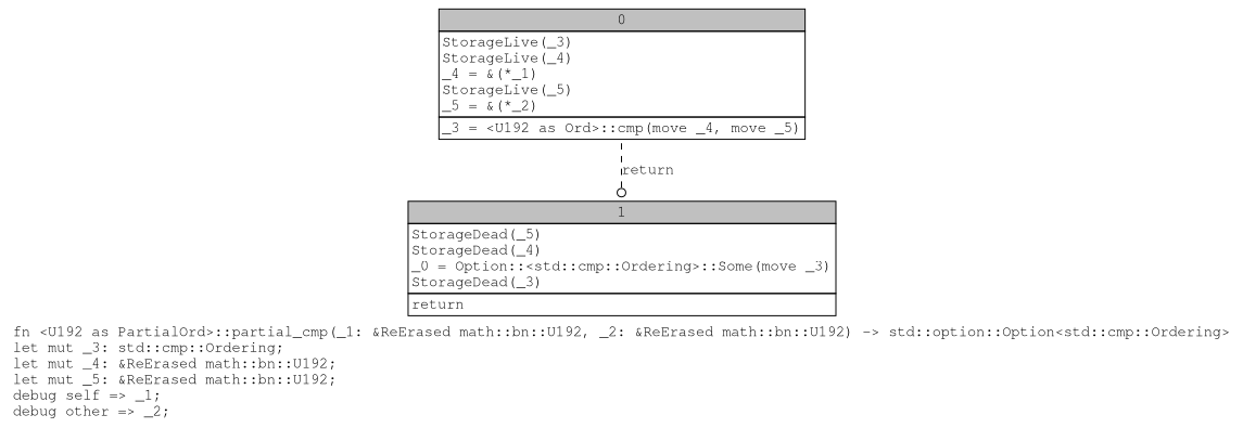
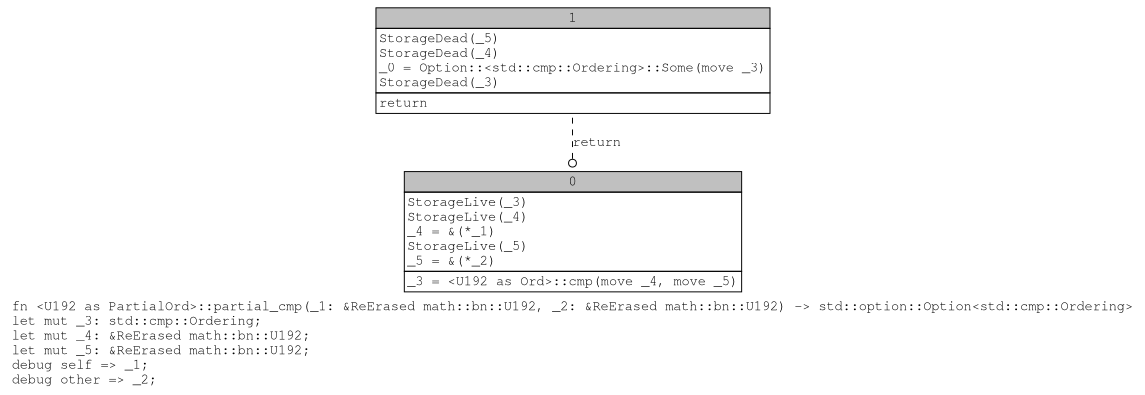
  digraph {
    fontname="Courier, monospace"
    label=<fn &lt;U192 as PartialOrd&gt;::partial_cmp(_1: &amp;ReErased math::bn::U192, _2: &amp;ReErased math::bn::U192) -&gt; std::option::Option&lt;std::cmp::Ordering&gt;<br align="left"/>let mut _3: std::cmp::Ordering;<br align="left"/>let mut _4: &amp;ReErased math::bn::U192;<br align="left"/>let mut _5: &amp;ReErased math::bn::U192;<br align="left"/>debug self =&gt; _1;<br align="left"/>debug other =&gt; _2;<br align="left"/>>
    node [fontname="Courier, monospace" shape=none]
    n1 [label=<<table border="0" cellborder="1" cellspacing="0"><tr><td bgcolor="gray" align="center" colspan="1">0</td></tr><tr><td align="left" balign="left">StorageLive(_3)<br/>StorageLive(_4)<br/>_4 = &amp;(*_1)<br/>StorageLive(_5)<br/>_5 = &amp;(*_2)<br/></td></tr><tr><td align="left">_3 = &lt;U192 as Ord&gt;::cmp(move _4, move _5)</td></tr></table>>]
    n2 [label=<<table border="0" cellborder="1" cellspacing="0"><tr><td bgcolor="gray" align="center" colspan="1">1</td></tr><tr><td align="left" balign="left">StorageDead(_5)<br/>StorageDead(_4)<br/>_0 = Option::&lt;std::cmp::Ordering&gt;::Some(move _3)<br/>StorageDead(_3)<br/></td></tr><tr><td align="left">return</td></tr></table>>]
-   n1 -> n2 [fontname="Courier, monospace" label=return style=dashed arrowhead=odot]
+   n2 -> n1 [fontname="Courier, monospace" label=return style=dashed arrowhead=odot]
  }
